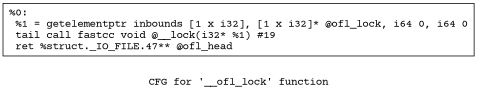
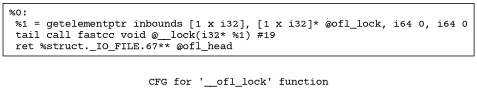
  digraph {
    label="CFG for '__ofl_lock' function"
    rankdir=LR
    fontname="Courier Prime"
-   n1 [label="{%0:\l  %1 = getelementptr inbounds [1 x i32], [1 x i32]* @ofl_lock, i64 0, i64 0\l  tail call fastcc void @__lock(i32* %1) #19\l  ret %struct._IO_FILE.47** @ofl_head\l}" shape=record fontname="Courier Prime"]
+   n1 [label="{%0:\l  %1 = getelementptr inbounds [1 x i32], [1 x i32]* @ofl_lock, i64 0, i64 0\l  tail call fastcc void @__lock(i32* %1) #19\l  ret %struct._IO_FILE.67** @ofl_head\l}" shape=record fontname="Courier Prime"]
  }
